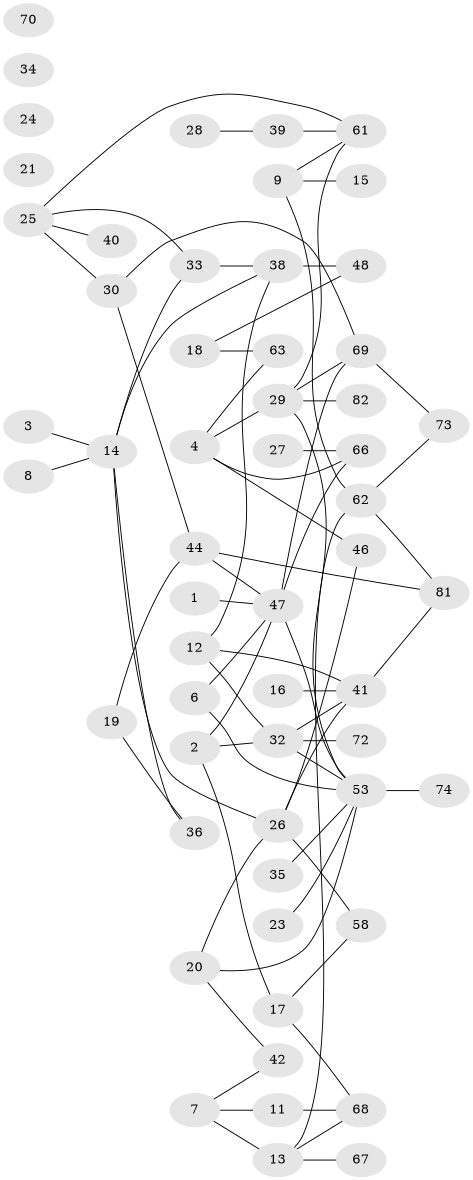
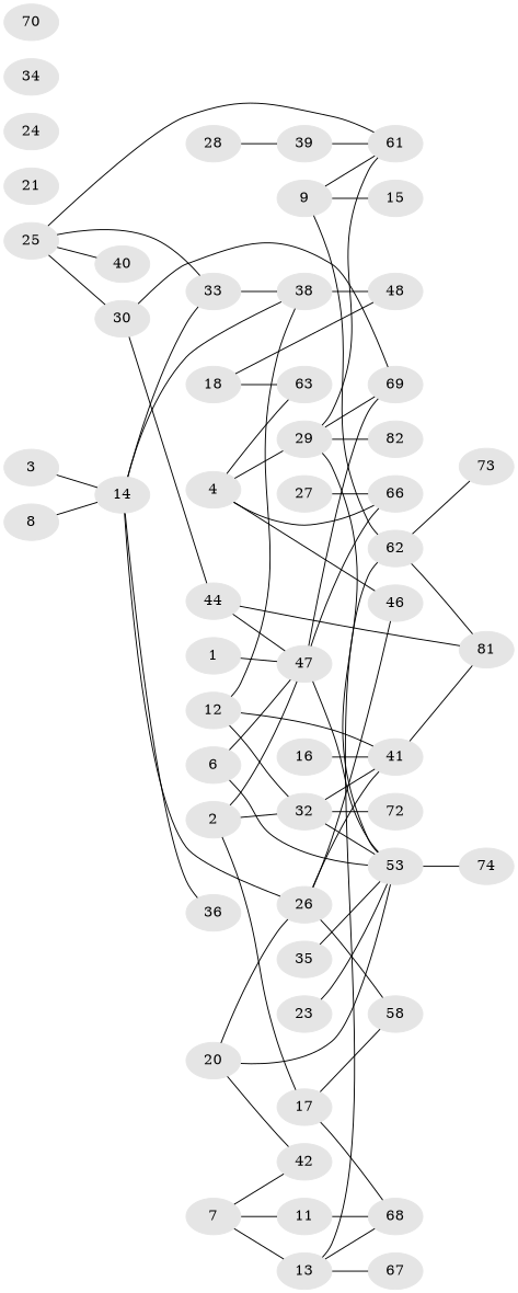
  graph {
    rankdir=LR
    node [color=gray90 style=filled]
    47 [super="+57"]
    66
    53 [super="+77"]
    69 [super="+76"]
    1
    17 [super="+52"]
    68 [super="+71"]
    58
    2
    32
    41 [super="+59"]
    72
    14 [super="+15"]
    38 [super="+51"]
    26 [super="+37"]
    33 [super="+56"]
    36
    3
    4 [super="+5"]
    29
    46
    63
    61 [super="+64"]
    82
    6
    74
    7 [super="+50"]
    11
    13 [super="+22"]
    42
    62 [super="+80"]
    67
    8
    9 [super="+10"]
    n35 [label=15]
    81
    n37 [label=73]
    12 [super="+45"]
    48 [super="+54"]
    16 [super="+43"]
    18 [super="+31"]
-   19
    44 [super="+55"]
    20
    21
    23
    24
    25 [super="+49"]
    30 [super="+73"]
    40 [super="+78"]
    27 [super="+79"]
    39 [super="+60"]
    28
    34
    35
    70
    47 -- 66
    47 -- 53
    47 -- 69
    53 -- 74
-   69 -- n37
    1 -- 47
    17 -- 68
    17 -- 58
    2 -- 47
    2 -- 17
    2 -- 32
    32 -- 53
    32 -- 41
    32 -- 72
    41 -- 81
    14 -- 38
    14 -- 26
    14 -- 33
    14 -- 36
    38 -- 48 [weight=2]
    26 -- 58
    26 -- 41
    26 -- 46
    33 -- 38
    3 -- 14
    4 -- 66
    4 -- 29
    4 -- 46
    4 -- 63
    29 -- 53
    29 -- 69
    29 -- 61
    29 -- 82
    6 -- 47
    6 -- 53
    7 -- 11
    7 -- 13
    7 -- 42
    11 -- 68
    13 -- 68 [weight=2]
    13 -- 62
    13 -- 67
    62 -- 81
    62 -- n37
    8 -- 14
    9 -- 61
    9 -- 62
    9 -- n35
    12 -- 32
    12 -- 41
    12 -- 38
    16 -- 41
    18 -- 63
    18 -- 48
-   19 -- 36
-   19 -- 44
    44 -- 47
    44 -- 81
    20 -- 53
    20 -- 26
    20 -- 42
    23 -- 53
    25 -- 33
    25 -- 61
    25 -- 30
    25 -- 40
    30 -- 69
    30 -- 44
    27 -- 66
    39 -- 61
    28 -- 39
    35 -- 53
  }
